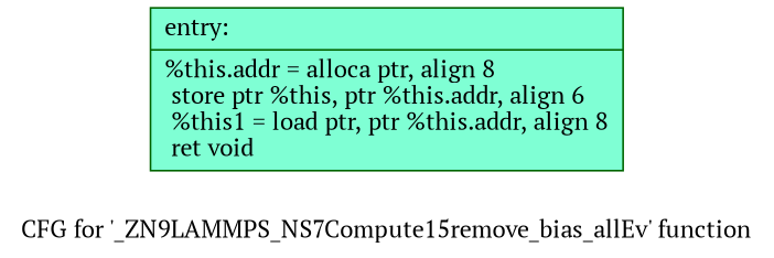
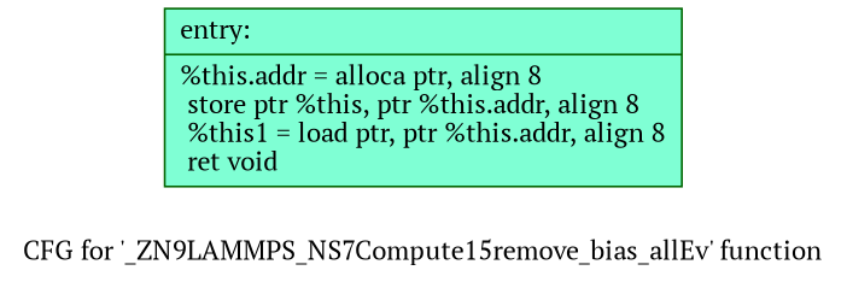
  digraph {
    label="CFG for '_ZN9LAMMPS_NS7Compute15remove_bias_allEv' function"
    fontname="PT Serif"
-   n1 [color=darkgreen fillcolor=aquamarine fontname="PT Serif" label="{entry:\l|  %this.addr = alloca ptr, align 8\l  store ptr %this, ptr %this.addr, align 6\l  %this1 = load ptr, ptr %this.addr, align 8\l  ret void\l}" shape=record style=filled]
+   n1 [color=darkgreen fillcolor=aquamarine fontname="PT Serif" label="{entry:\l|  %this.addr = alloca ptr, align 8\l  store ptr %this, ptr %this.addr, align 8\l  %this1 = load ptr, ptr %this.addr, align 8\l  ret void\l}" shape=record style=filled]
  }
